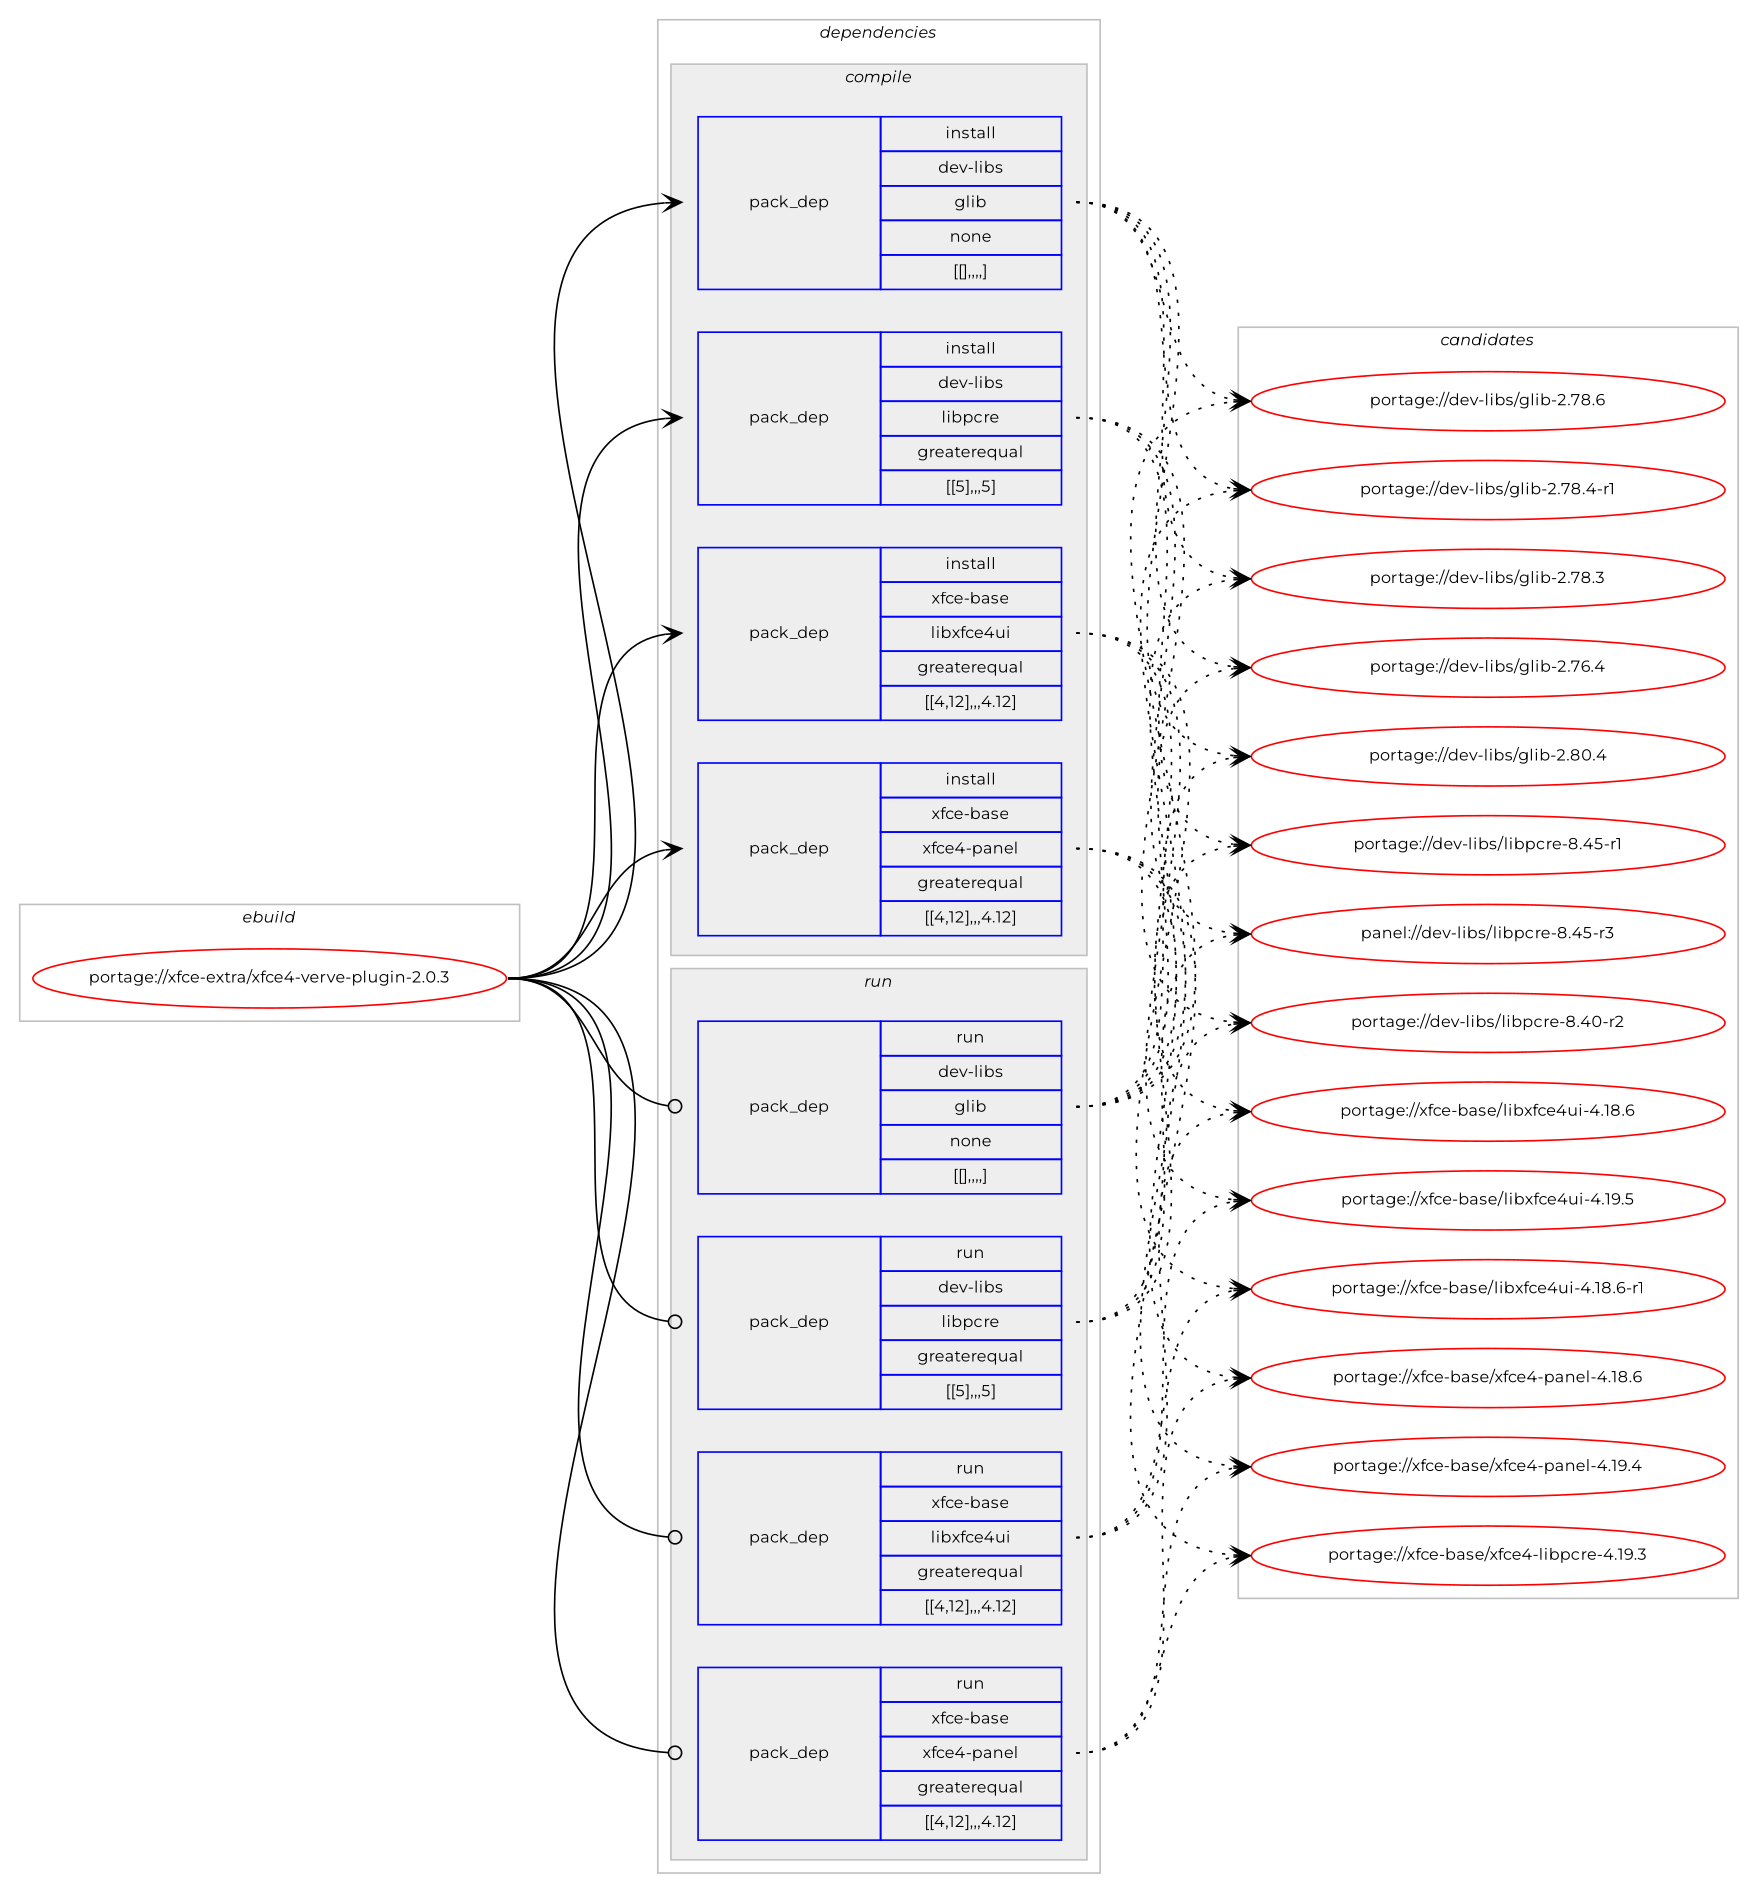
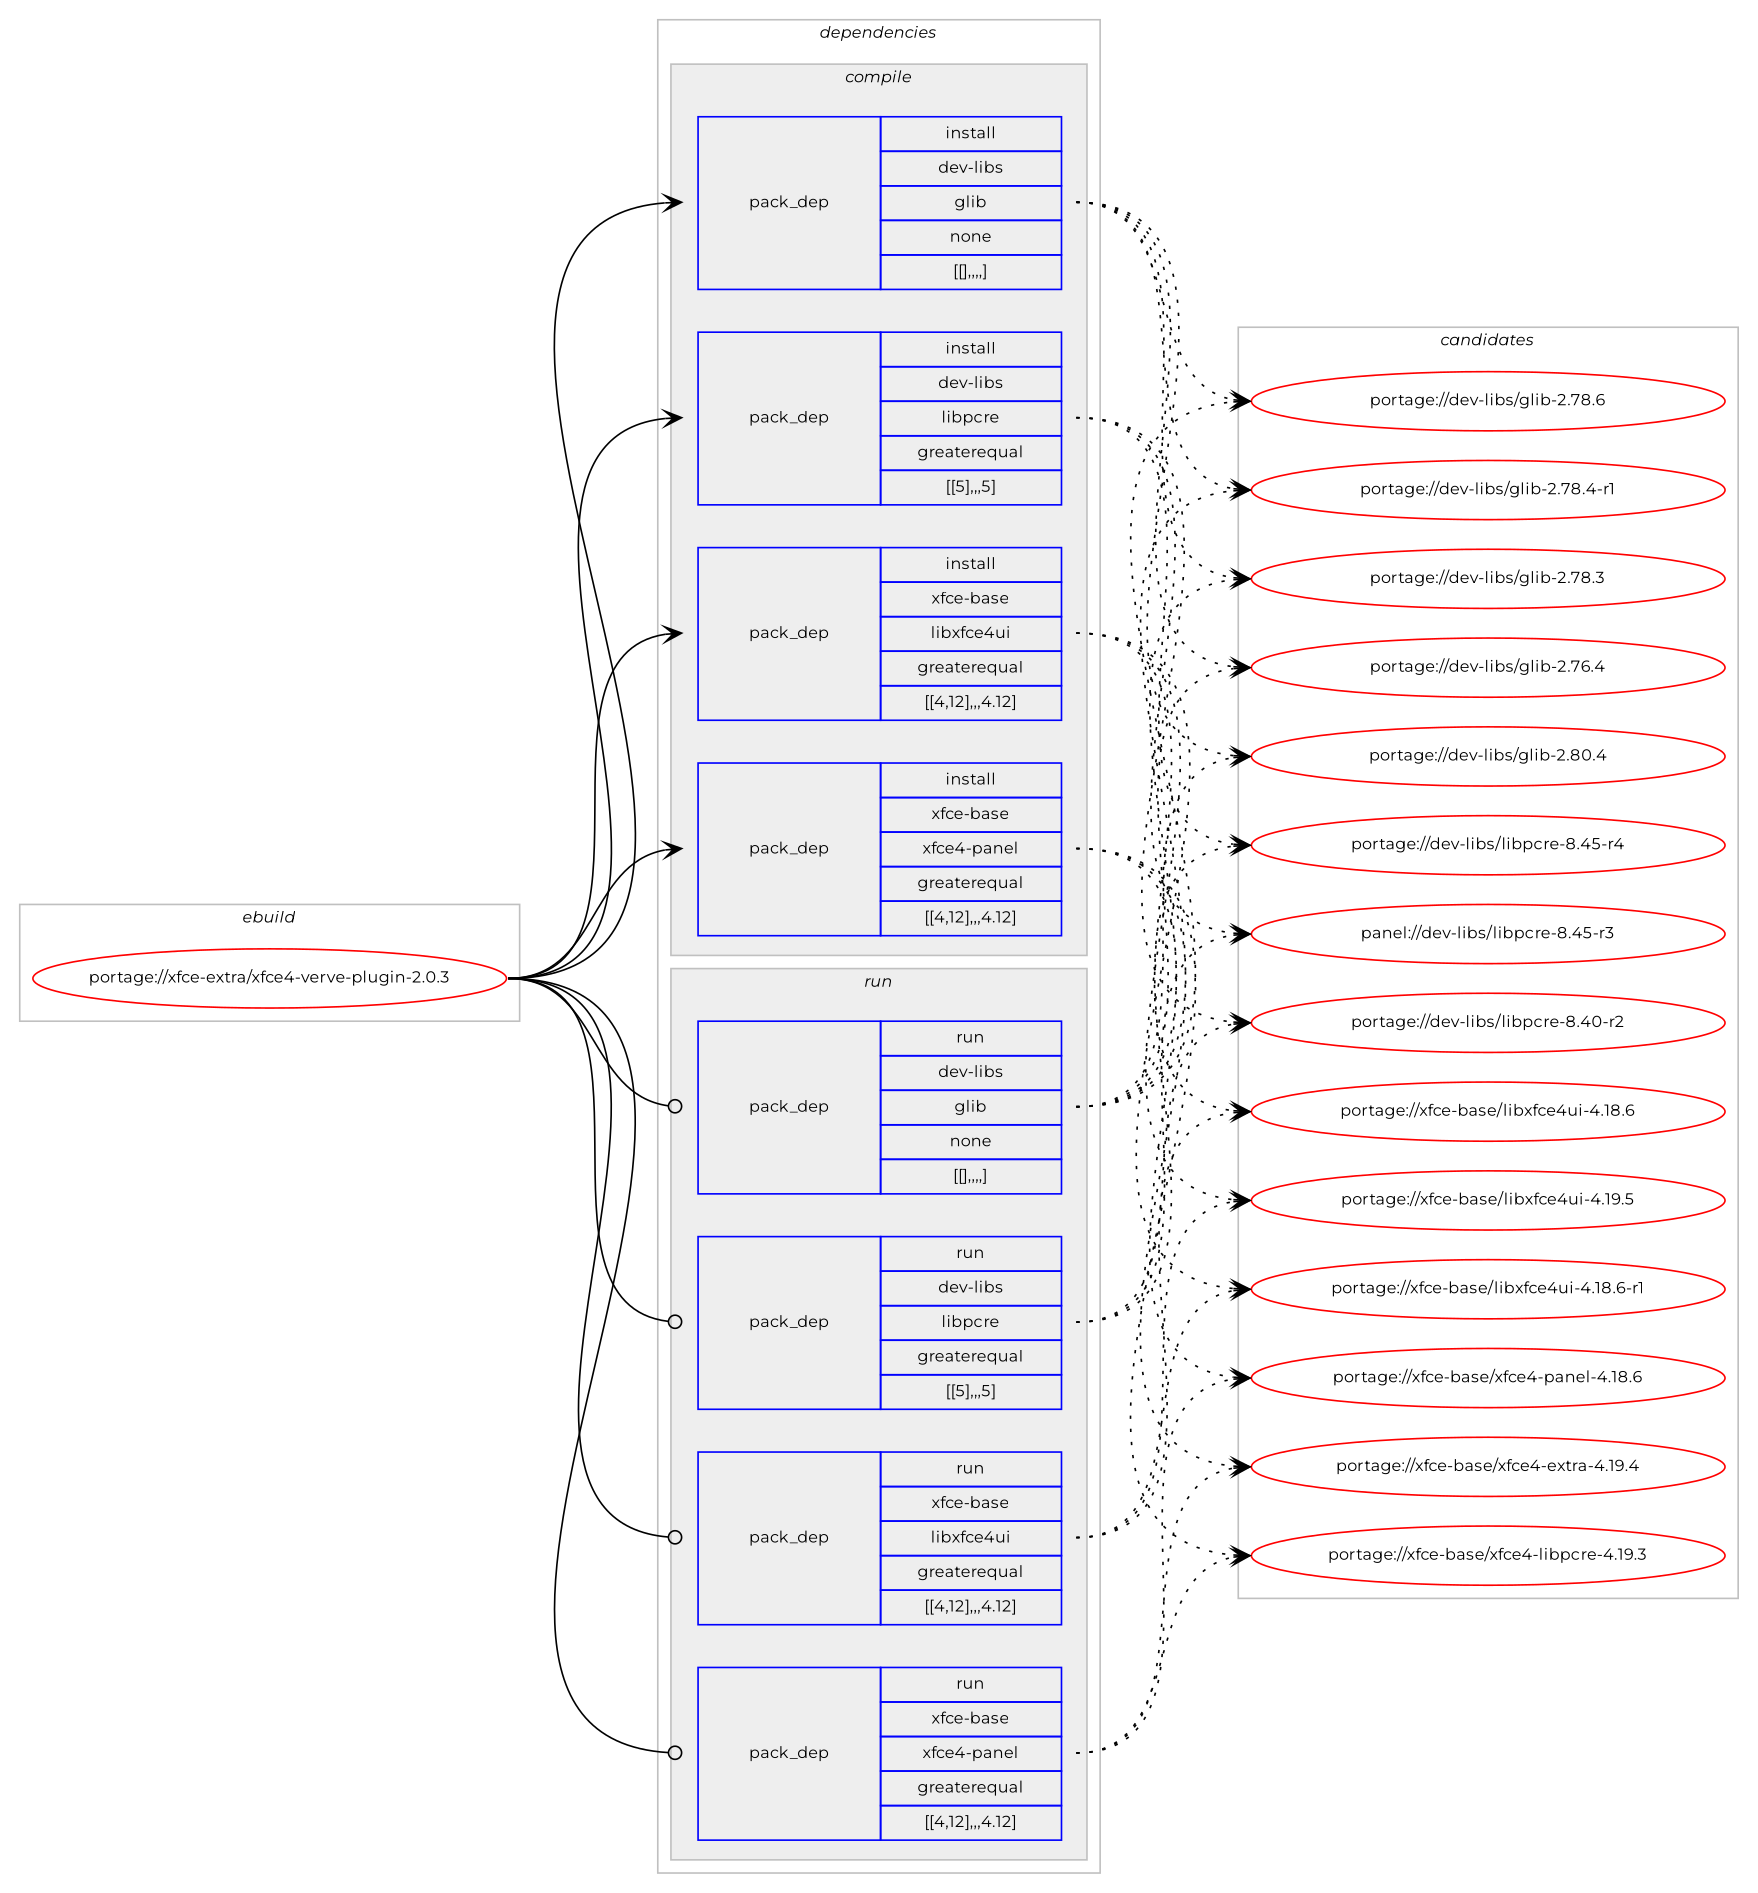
  digraph {
    compound=true
    concentrate=true
    fontname=Montserrat
    fontsize=10
    newrank=true
    rankdir=LR
    ranksep=1.5
    node [color=red fontname=Montserrat fontsize=10]
    edge [arrowhead=vee fontname=Montserrat headport=w style=dotted tailport=e weight=100]
    n1 [label="portage://xfce-extra/xfce4-verve-plugin-2.0.3" width=4]
    n2 [color=blue label=<<TABLE BORDER="0" CELLBORDER="1" CELLSPACING="0" CELLPADDING="4" WIDTH="220"><TR><TD ROWSPAN="6" CELLPADDING="30">pack_dep</TD></TR><TR><TD WIDTH="110">install</TD></TR><TR><TD>dev-libs</TD></TR><TR><TD>glib</TD></TR><TR><TD>none</TD></TR><TR><TD>[[],,,,]</TD></TR></TABLE>> shape=none]
    n3 [color=blue label=<<TABLE BORDER="0" CELLBORDER="1" CELLSPACING="0" CELLPADDING="4" WIDTH="220"><TR><TD ROWSPAN="6" CELLPADDING="30">pack_dep</TD></TR><TR><TD WIDTH="110">install</TD></TR><TR><TD>dev-libs</TD></TR><TR><TD>libpcre</TD></TR><TR><TD>greaterequal</TD></TR><TR><TD>[[5],,,5]</TD></TR></TABLE>> shape=none]
    n4 [color=blue label=<<TABLE BORDER="0" CELLBORDER="1" CELLSPACING="0" CELLPADDING="4" WIDTH="220"><TR><TD ROWSPAN="6" CELLPADDING="30">pack_dep</TD></TR><TR><TD WIDTH="110">install</TD></TR><TR><TD>xfce-base</TD></TR><TR><TD>libxfce4ui</TD></TR><TR><TD>greaterequal</TD></TR><TR><TD>[[4,12],,,4.12]</TD></TR></TABLE>> shape=none]
    n5 [color=blue label=<<TABLE BORDER="0" CELLBORDER="1" CELLSPACING="0" CELLPADDING="4" WIDTH="220"><TR><TD ROWSPAN="6" CELLPADDING="30">pack_dep</TD></TR><TR><TD WIDTH="110">install</TD></TR><TR><TD>xfce-base</TD></TR><TR><TD>xfce4-panel</TD></TR><TR><TD>greaterequal</TD></TR><TR><TD>[[4,12],,,4.12]</TD></TR></TABLE>> shape=none]
    n6 [color=blue label=<<TABLE BORDER="0" CELLBORDER="1" CELLSPACING="0" CELLPADDING="4" WIDTH="220"><TR><TD ROWSPAN="6" CELLPADDING="30">pack_dep</TD></TR><TR><TD WIDTH="110">run</TD></TR><TR><TD>dev-libs</TD></TR><TR><TD>glib</TD></TR><TR><TD>none</TD></TR><TR><TD>[[],,,,]</TD></TR></TABLE>> shape=none]
    n7 [color=blue label=<<TABLE BORDER="0" CELLBORDER="1" CELLSPACING="0" CELLPADDING="4" WIDTH="220"><TR><TD ROWSPAN="6" CELLPADDING="30">pack_dep</TD></TR><TR><TD WIDTH="110">run</TD></TR><TR><TD>dev-libs</TD></TR><TR><TD>libpcre</TD></TR><TR><TD>greaterequal</TD></TR><TR><TD>[[5],,,5]</TD></TR></TABLE>> shape=none]
    n8 [color=blue label=<<TABLE BORDER="0" CELLBORDER="1" CELLSPACING="0" CELLPADDING="4" WIDTH="220"><TR><TD ROWSPAN="6" CELLPADDING="30">pack_dep</TD></TR><TR><TD WIDTH="110">run</TD></TR><TR><TD>xfce-base</TD></TR><TR><TD>libxfce4ui</TD></TR><TR><TD>greaterequal</TD></TR><TR><TD>[[4,12],,,4.12]</TD></TR></TABLE>> shape=none]
    n9 [color=blue label=<<TABLE BORDER="0" CELLBORDER="1" CELLSPACING="0" CELLPADDING="4" WIDTH="220"><TR><TD ROWSPAN="6" CELLPADDING="30">pack_dep</TD></TR><TR><TD WIDTH="110">run</TD></TR><TR><TD>xfce-base</TD></TR><TR><TD>xfce4-panel</TD></TR><TR><TD>greaterequal</TD></TR><TR><TD>[[4,12],,,4.12]</TD></TR></TABLE>> shape=none]
    n10 [label="portage://dev-libs/glib-2.80.4" width=4]
    n11 [label="portage://dev-libs/glib-2.78.6" width=4]
    n12 [label="portage://dev-libs/glib-2.78.4-r1" width=4]
    n13 [label="portage://dev-libs/glib-2.78.3" width=4]
    n14 [label="portage://dev-libs/glib-2.76.4" width=4]
    n15 [label="panel://dev-libs/libpcre-8.45-r3" width=4]
    n16 [label="portage://dev-libs/libpcre-8.40-r2" width=4]
-   n17 [label="portage://dev-libs/libpcre-8.45-r1" width=4]
+   n17 [label="portage://dev-libs/libpcre-8.45-r4" width=4]
    n18 [label="portage://xfce-base/libxfce4ui-4.19.5" width=4]
    n19 [label="portage://xfce-base/libxfce4ui-4.18.6-r1" width=4]
    n20 [label="portage://xfce-base/libxfce4ui-4.18.6" width=4]
-   n21 [label="portage://xfce-base/xfce4-panel-4.19.4" width=4]
+   n21 [label="portage://xfce-base/xfce4-extra-4.19.4" width=4]
    n22 [label="portage://xfce-base/xfce4-libpcre-4.19.3" width=4]
    n23 [label="portage://xfce-base/xfce4-panel-4.18.6" width=4]
    subgraph cluster_1 {
      color=gray
      label=<<i>ebuild</i>>
      n1
    }
    subgraph cluster_2 {
      color=gray
      label=<<i>dependencies</i>>
      subgraph cluster_3 {
        color=gray
        fillcolor="#eeeeee"
        label=<<i>compile</i>>
        style=filled
        subgraph sub_4 {
          color=gray
          fillcolor="#eeeeee"
          label=<<i>compile</i>>
          style=filled
          n2
        }
        subgraph sub_5 {
          color=gray
          fillcolor="#eeeeee"
          label=<<i>compile</i>>
          style=filled
          n3
        }
        subgraph sub_6 {
          color=gray
          fillcolor="#eeeeee"
          label=<<i>compile</i>>
          style=filled
          n4
        }
        subgraph sub_7 {
          color=gray
          fillcolor="#eeeeee"
          label=<<i>compile</i>>
          style=filled
          n5
        }
      }
      subgraph cluster_8 {
        color=gray
        fillcolor="#eeeeee"
        label=<<i>compile and run</i>>
        style=filled
      }
      subgraph cluster_9 {
        color=gray
        fillcolor="#eeeeee"
        label=<<i>run</i>>
        style=filled
        subgraph sub_10 {
          color=gray
          fillcolor="#eeeeee"
          label=<<i>run</i>>
          style=filled
          n6
        }
        subgraph sub_11 {
          color=gray
          fillcolor="#eeeeee"
          label=<<i>run</i>>
          style=filled
          n7
        }
        subgraph sub_12 {
          color=gray
          fillcolor="#eeeeee"
          label=<<i>run</i>>
          style=filled
          n8
        }
        subgraph sub_13 {
          color=gray
          fillcolor="#eeeeee"
          label=<<i>run</i>>
          style=filled
          n9
        }
      }
    }
    subgraph cluster_14 {
      color=gray
      label=<<i>candidates</i>>
      rank=same
      subgraph sub_15 {
        color=black
        label=<<i>candidates</i>>
        nodesep=1
        rank=same
        n10
        n11
        n12
        n13
        n14
      }
      subgraph sub_16 {
        color=black
        label=<<i>candidates</i>>
        nodesep=1
        rank=same
        n15
        n16
        n17
      }
      subgraph sub_17 {
        color=black
        label=<<i>candidates</i>>
        nodesep=1
        rank=same
        n18
        n19
        n20
      }
      subgraph sub_18 {
        color=black
        label=<<i>candidates</i>>
        nodesep=1
        rank=same
        n21
        n22
        n23
      }
      subgraph sub_19 {
        color=black
        label=<<i>candidates</i>>
        nodesep=1
        rank=same
        n10
        n11
        n12
        n13
        n14
      }
      subgraph sub_20 {
        color=black
        label=<<i>candidates</i>>
        nodesep=1
        rank=same
        n15
        n16
        n17
      }
      subgraph sub_21 {
        color=black
        label=<<i>candidates</i>>
        nodesep=1
        rank=same
        n18
        n19
        n20
      }
      subgraph sub_22 {
        color=black
        label=<<i>candidates</i>>
        nodesep=1
        rank=same
        n21
        n22
        n23
      }
    }
    n1 -> n2 [style=solid weight=20]
    n1 -> n3 [style=solid weight=20]
    n1 -> n4 [style=solid weight=20]
    n1 -> n5 [style=solid weight=20]
    n1 -> n6 [arrowhead=odot style=solid weight=20]
    n1 -> n7 [arrowhead=odot style=solid weight=20]
    n1 -> n8 [arrowhead=odot style=solid weight=20]
    n1 -> n9 [arrowhead=odot style=solid weight=20]
    n2 -> n10
    n2 -> n11
    n2 -> n12
    n2 -> n13
    n2 -> n14
    n3 -> n15
    n3 -> n16
    n3 -> n17
    n4 -> n18
    n4 -> n19
    n4 -> n20
    n5 -> n21
    n5 -> n22
    n5 -> n23
    n6 -> n10
    n6 -> n11
    n6 -> n12
    n6 -> n13
    n6 -> n14
    n7 -> n15
    n7 -> n16
    n7 -> n17
    n8 -> n18
    n8 -> n19
    n8 -> n20
    n9 -> n21
    n9 -> n22
    n9 -> n23
  }
